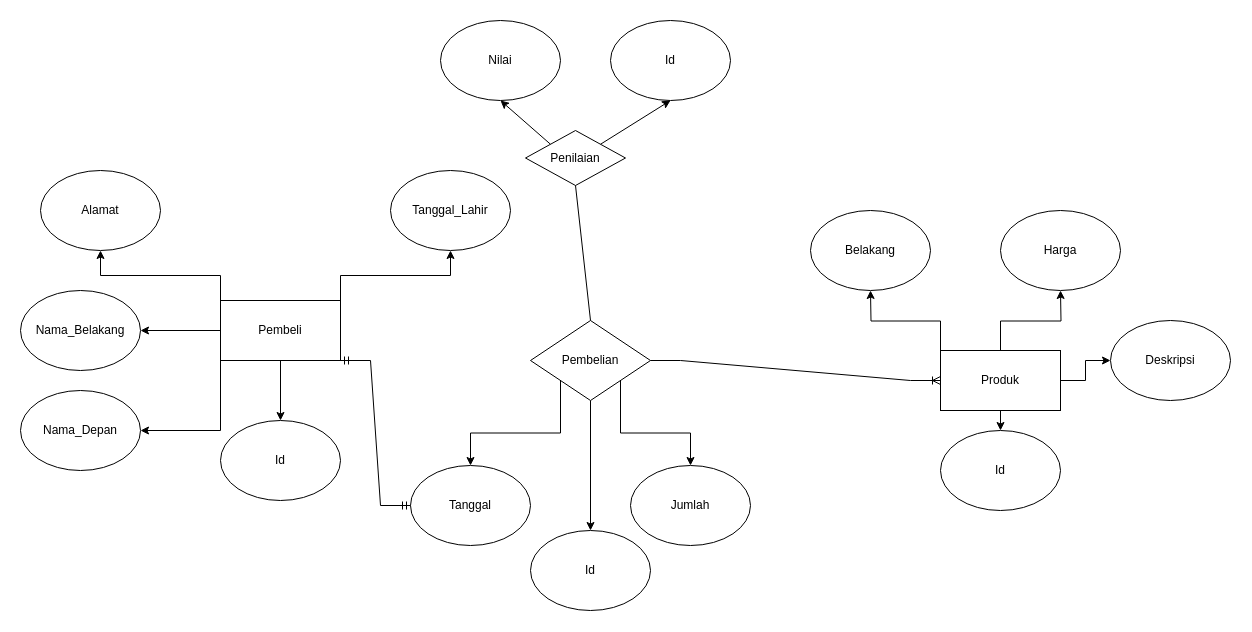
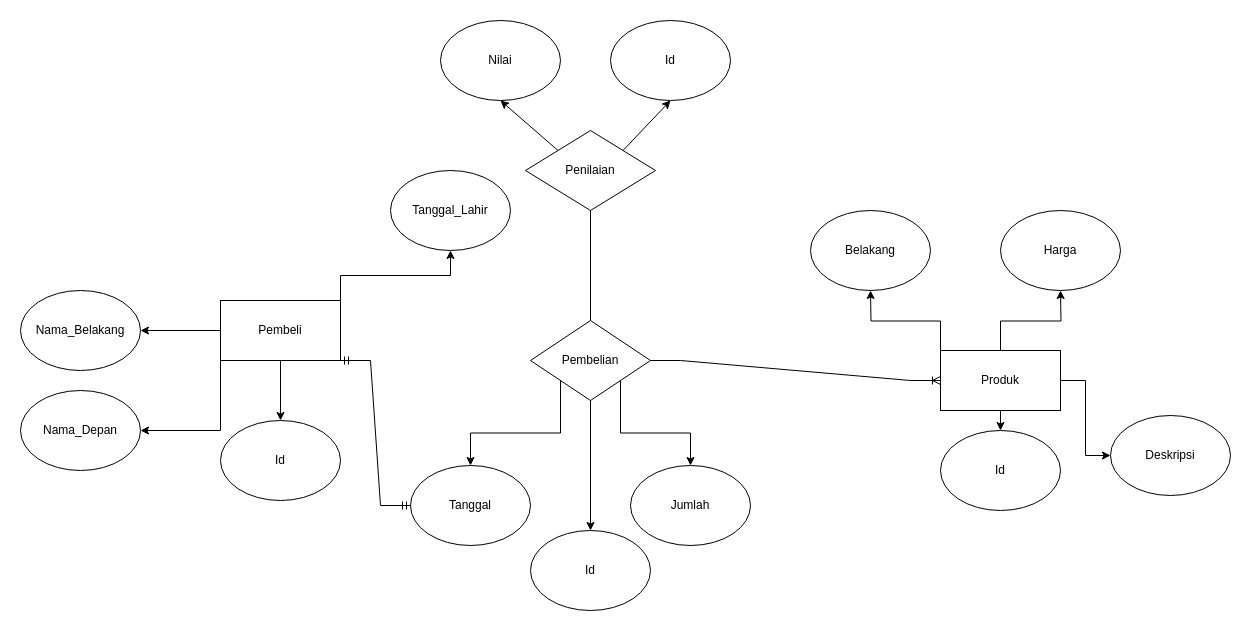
  <mxCell id="0" />
  <mxCell id="1" parent="0" />
  <mxCell id="2" style="edgeStyle=orthogonalEdgeStyle;rounded=0;orthogonalLoop=1;jettySize=auto;html=1;exitX=0;exitY=1;exitDx=0;exitDy=0;entryX=1;entryY=0.5;entryDx=0;entryDy=0;" edge="1" parent="1" source="7" target="8"><mxGeometry relative="1" as="geometry" /></mxCell>
  <mxCell id="3" style="edgeStyle=orthogonalEdgeStyle;rounded=0;orthogonalLoop=1;jettySize=auto;html=1;exitX=0;exitY=0.5;exitDx=0;exitDy=0;entryX=1;entryY=0.5;entryDx=0;entryDy=0;" edge="1" parent="1" source="7" target="9"><mxGeometry relative="1" as="geometry" /></mxCell>
- <mxCell id="4" style="edgeStyle=orthogonalEdgeStyle;rounded=0;orthogonalLoop=1;jettySize=auto;html=1;exitX=0;exitY=0;exitDx=0;exitDy=0;entryX=0.5;entryY=1;entryDx=0;entryDy=0;" edge="1" parent="1" source="7" target="21"><mxGeometry relative="1" as="geometry" /></mxCell>
  <mxCell id="5" style="edgeStyle=orthogonalEdgeStyle;rounded=0;orthogonalLoop=1;jettySize=auto;html=1;exitX=1;exitY=0;exitDx=0;exitDy=0;" edge="1" parent="1" source="7" target="22"><mxGeometry relative="1" as="geometry" /></mxCell>
  <mxCell id="6" style="edgeStyle=orthogonalEdgeStyle;rounded=0;orthogonalLoop=1;jettySize=auto;html=1;exitX=0.5;exitY=1;exitDx=0;exitDy=0;entryX=0.5;entryY=0;entryDx=0;entryDy=0;" edge="1" parent="1" source="7" target="31"><mxGeometry relative="1" as="geometry" /></mxCell>
  <mxCell id="7" value="Pembeli" style="rounded=0;whiteSpace=wrap;html=1;" vertex="1" parent="1"><mxGeometry x="220" y="300" width="120" height="60" as="geometry" /></mxCell>
  <mxCell id="8" value="Nama_Depan" style="ellipse;whiteSpace=wrap;html=1;" vertex="1" parent="1"><mxGeometry x="20" y="390" width="120" height="80" as="geometry" /></mxCell>
  <mxCell id="9" value="Nama_Belakang" style="ellipse;whiteSpace=wrap;html=1;" vertex="1" parent="1"><mxGeometry x="20" y="290" width="120" height="80" as="geometry" /></mxCell>
  <mxCell id="10" style="edgeStyle=orthogonalEdgeStyle;rounded=0;orthogonalLoop=1;jettySize=auto;html=1;exitX=0;exitY=1;exitDx=0;exitDy=0;entryX=0.5;entryY=0;entryDx=0;entryDy=0;" edge="1" parent="1" source="13" target="25"><mxGeometry relative="1" as="geometry" /></mxCell>
  <mxCell id="11" style="edgeStyle=orthogonalEdgeStyle;rounded=0;orthogonalLoop=1;jettySize=auto;html=1;exitX=1;exitY=1;exitDx=0;exitDy=0;entryX=0.5;entryY=0;entryDx=0;entryDy=0;" edge="1" parent="1" source="13" target="26"><mxGeometry relative="1" as="geometry" /></mxCell>
  <mxCell id="12" style="edgeStyle=orthogonalEdgeStyle;rounded=0;orthogonalLoop=1;jettySize=auto;html=1;exitX=0.5;exitY=1;exitDx=0;exitDy=0;" edge="1" parent="1" source="13" target="33"><mxGeometry relative="1" as="geometry" /></mxCell>
  <mxCell id="13" value="Pembelian" style="rhombus;whiteSpace=wrap;html=1;" vertex="1" parent="1"><mxGeometry x="530" y="320" width="120" height="80" as="geometry" /></mxCell>
  <mxCell id="14" style="edgeStyle=orthogonalEdgeStyle;rounded=0;orthogonalLoop=1;jettySize=auto;html=1;exitX=1;exitY=0.5;exitDx=0;exitDy=0;entryX=0;entryY=0.5;entryDx=0;entryDy=0;" edge="1" parent="1" source="18" target="19"><mxGeometry relative="1" as="geometry" /></mxCell>
  <mxCell id="15" style="edgeStyle=orthogonalEdgeStyle;rounded=0;orthogonalLoop=1;jettySize=auto;html=1;exitX=0;exitY=0;exitDx=0;exitDy=0;" edge="1" parent="1" source="18"><mxGeometry relative="1" as="geometry"><mxPoint x="870" y="290" as="targetPoint" /></mxGeometry></mxCell>
  <mxCell id="16" style="edgeStyle=orthogonalEdgeStyle;rounded=0;orthogonalLoop=1;jettySize=auto;html=1;exitX=0.5;exitY=0;exitDx=0;exitDy=0;entryX=0.5;entryY=1;entryDx=0;entryDy=0;" edge="1" parent="1" source="18"><mxGeometry relative="1" as="geometry"><mxPoint x="1060" y="290" as="targetPoint" /></mxGeometry></mxCell>
  <mxCell id="17" style="edgeStyle=orthogonalEdgeStyle;rounded=0;orthogonalLoop=1;jettySize=auto;html=1;exitX=0.5;exitY=1;exitDx=0;exitDy=0;entryX=0.5;entryY=0;entryDx=0;entryDy=0;" edge="1" parent="1" source="18" target="34"><mxGeometry relative="1" as="geometry" /></mxCell>
  <mxCell id="18" value="Produk" style="rounded=0;whiteSpace=wrap;html=1;" vertex="1" parent="1"><mxGeometry x="940" y="350" width="120" height="60" as="geometry" /></mxCell>
- <mxCell id="19" value="Deskripsi" style="ellipse;whiteSpace=wrap;html=1;" vertex="1" parent="1"><mxGeometry x="1110" y="320" width="120" height="80" as="geometry" /></mxCell>
+ <mxCell id="19" value="Deskripsi" style="ellipse;whiteSpace=wrap;html=1;" vertex="1" parent="1"><mxGeometry x="1110" y="415" width="120" height="80" as="geometry" /></mxCell>
  <mxCell id="20" value="Belakang" style="ellipse;whiteSpace=wrap;html=1;" vertex="1" parent="1"><mxGeometry x="810" y="210" width="120" height="80" as="geometry" /></mxCell>
- <mxCell id="21" value="Alamat" style="ellipse;whiteSpace=wrap;html=1;" vertex="1" parent="1"><mxGeometry y="170" width="120" height="80" as="geometry" x="40" /></mxCell>
  <mxCell id="22" value="Tanggal_Lahir" style="ellipse;whiteSpace=wrap;html=1;" vertex="1" parent="1"><mxGeometry x="390" y="170" width="120" height="80" as="geometry" /></mxCell>
  <mxCell id="23" value="Harga" style="ellipse;whiteSpace=wrap;html=1;" vertex="1" parent="1"><mxGeometry x="1000" y="210" width="120" height="80" as="geometry" /></mxCell>
  <mxCell id="24" value="" style="edgeStyle=entityRelationEdgeStyle;fontSize=12;html=1;endArrow=ERoneToMany;rounded=0;exitX=1;exitY=0.5;exitDx=0;exitDy=0;entryX=0;entryY=0.5;entryDx=0;entryDy=0;" edge="1" parent="1" source="13" target="18"><mxGeometry width="100" height="100" relative="1" as="geometry"><mxPoint x="620" y="420" as="sourcePoint" /><mxPoint x="720" y="320" as="targetPoint" /></mxGeometry></mxCell>
  <mxCell id="25" value="Tanggal" style="ellipse;whiteSpace=wrap;html=1;" vertex="1" parent="1"><mxGeometry x="410" y="465" width="120" height="80" as="geometry" /></mxCell>
  <mxCell id="26" value="Jumlah" style="ellipse;whiteSpace=wrap;html=1;" vertex="1" parent="1"><mxGeometry x="630" y="465" width="120" height="80" as="geometry" /></mxCell>
  <mxCell id="27" style="edgeStyle=none;rounded=0;orthogonalLoop=1;jettySize=auto;html=1;exitX=0;exitY=0;exitDx=0;exitDy=0;entryX=0.5;entryY=1;entryDx=0;entryDy=0;" edge="1" parent="1" source="29" target="30"><mxGeometry relative="1" as="geometry" /></mxCell>
  <mxCell id="28" style="edgeStyle=none;rounded=0;orthogonalLoop=1;jettySize=auto;html=1;exitX=1;exitY=0;exitDx=0;exitDy=0;entryX=0.5;entryY=1;entryDx=0;entryDy=0;" edge="1" parent="1" source="29" target="32"><mxGeometry relative="1" as="geometry" /></mxCell>
- <mxCell id="29" value="Penilaian" style="rhombus;whiteSpace=wrap;html=1;" vertex="1" parent="1"><mxGeometry x="525" y="130" width="100" height="55" as="geometry" /></mxCell>
+ <mxCell id="29" value="Penilaian" style="rhombus;whiteSpace=wrap;html=1;" vertex="1" parent="1"><mxGeometry x="525" y="130" width="130" height="80" as="geometry" /></mxCell>
  <mxCell id="30" value="Nilai" style="ellipse;whiteSpace=wrap;html=1;" vertex="1" parent="1"><mxGeometry x="440" y="20" width="120" height="80" as="geometry" /></mxCell>
  <mxCell id="31" value="Id" style="ellipse;whiteSpace=wrap;html=1;" vertex="1" parent="1"><mxGeometry x="220" y="420" width="120" height="80" as="geometry" /></mxCell>
  <mxCell id="32" value="Id" style="ellipse;whiteSpace=wrap;html=1;" vertex="1" parent="1"><mxGeometry x="610" y="20" width="120" height="80" as="geometry" /></mxCell>
  <mxCell id="33" value="Id" style="ellipse;whiteSpace=wrap;html=1;" vertex="1" parent="1"><mxGeometry x="530" y="530" width="120" height="80" as="geometry" /></mxCell>
  <mxCell id="34" value="Id" style="ellipse;whiteSpace=wrap;html=1;" vertex="1" parent="1"><mxGeometry x="940" y="430" width="120" height="80" as="geometry" /></mxCell>
  <mxCell id="35" value="" style="edgeStyle=entityRelationEdgeStyle;fontSize=12;html=1;endArrow=ERmandOne;startArrow=ERmandOne;rounded=0;exitX=1;exitY=1;exitDx=0;exitDy=0;" edge="1" parent="1" source="7" target="25"><mxGeometry width="100" height="100" relative="1" as="geometry"><mxPoint x="430" y="390" as="sourcePoint" /><mxPoint x="530" y="290" as="targetPoint" /></mxGeometry></mxCell>
  <mxCell id="36" value="" style="endArrow=none;html=1;rounded=0;exitX=0.5;exitY=0;exitDx=0;exitDy=0;entryX=0.5;entryY=1;entryDx=0;entryDy=0;" edge="1" parent="1" source="13" target="29"><mxGeometry width="50" height="50" relative="1" as="geometry"><mxPoint x="600" y="310" as="sourcePoint" /><mxPoint x="690" y="280" as="targetPoint" /></mxGeometry></mxCell>
